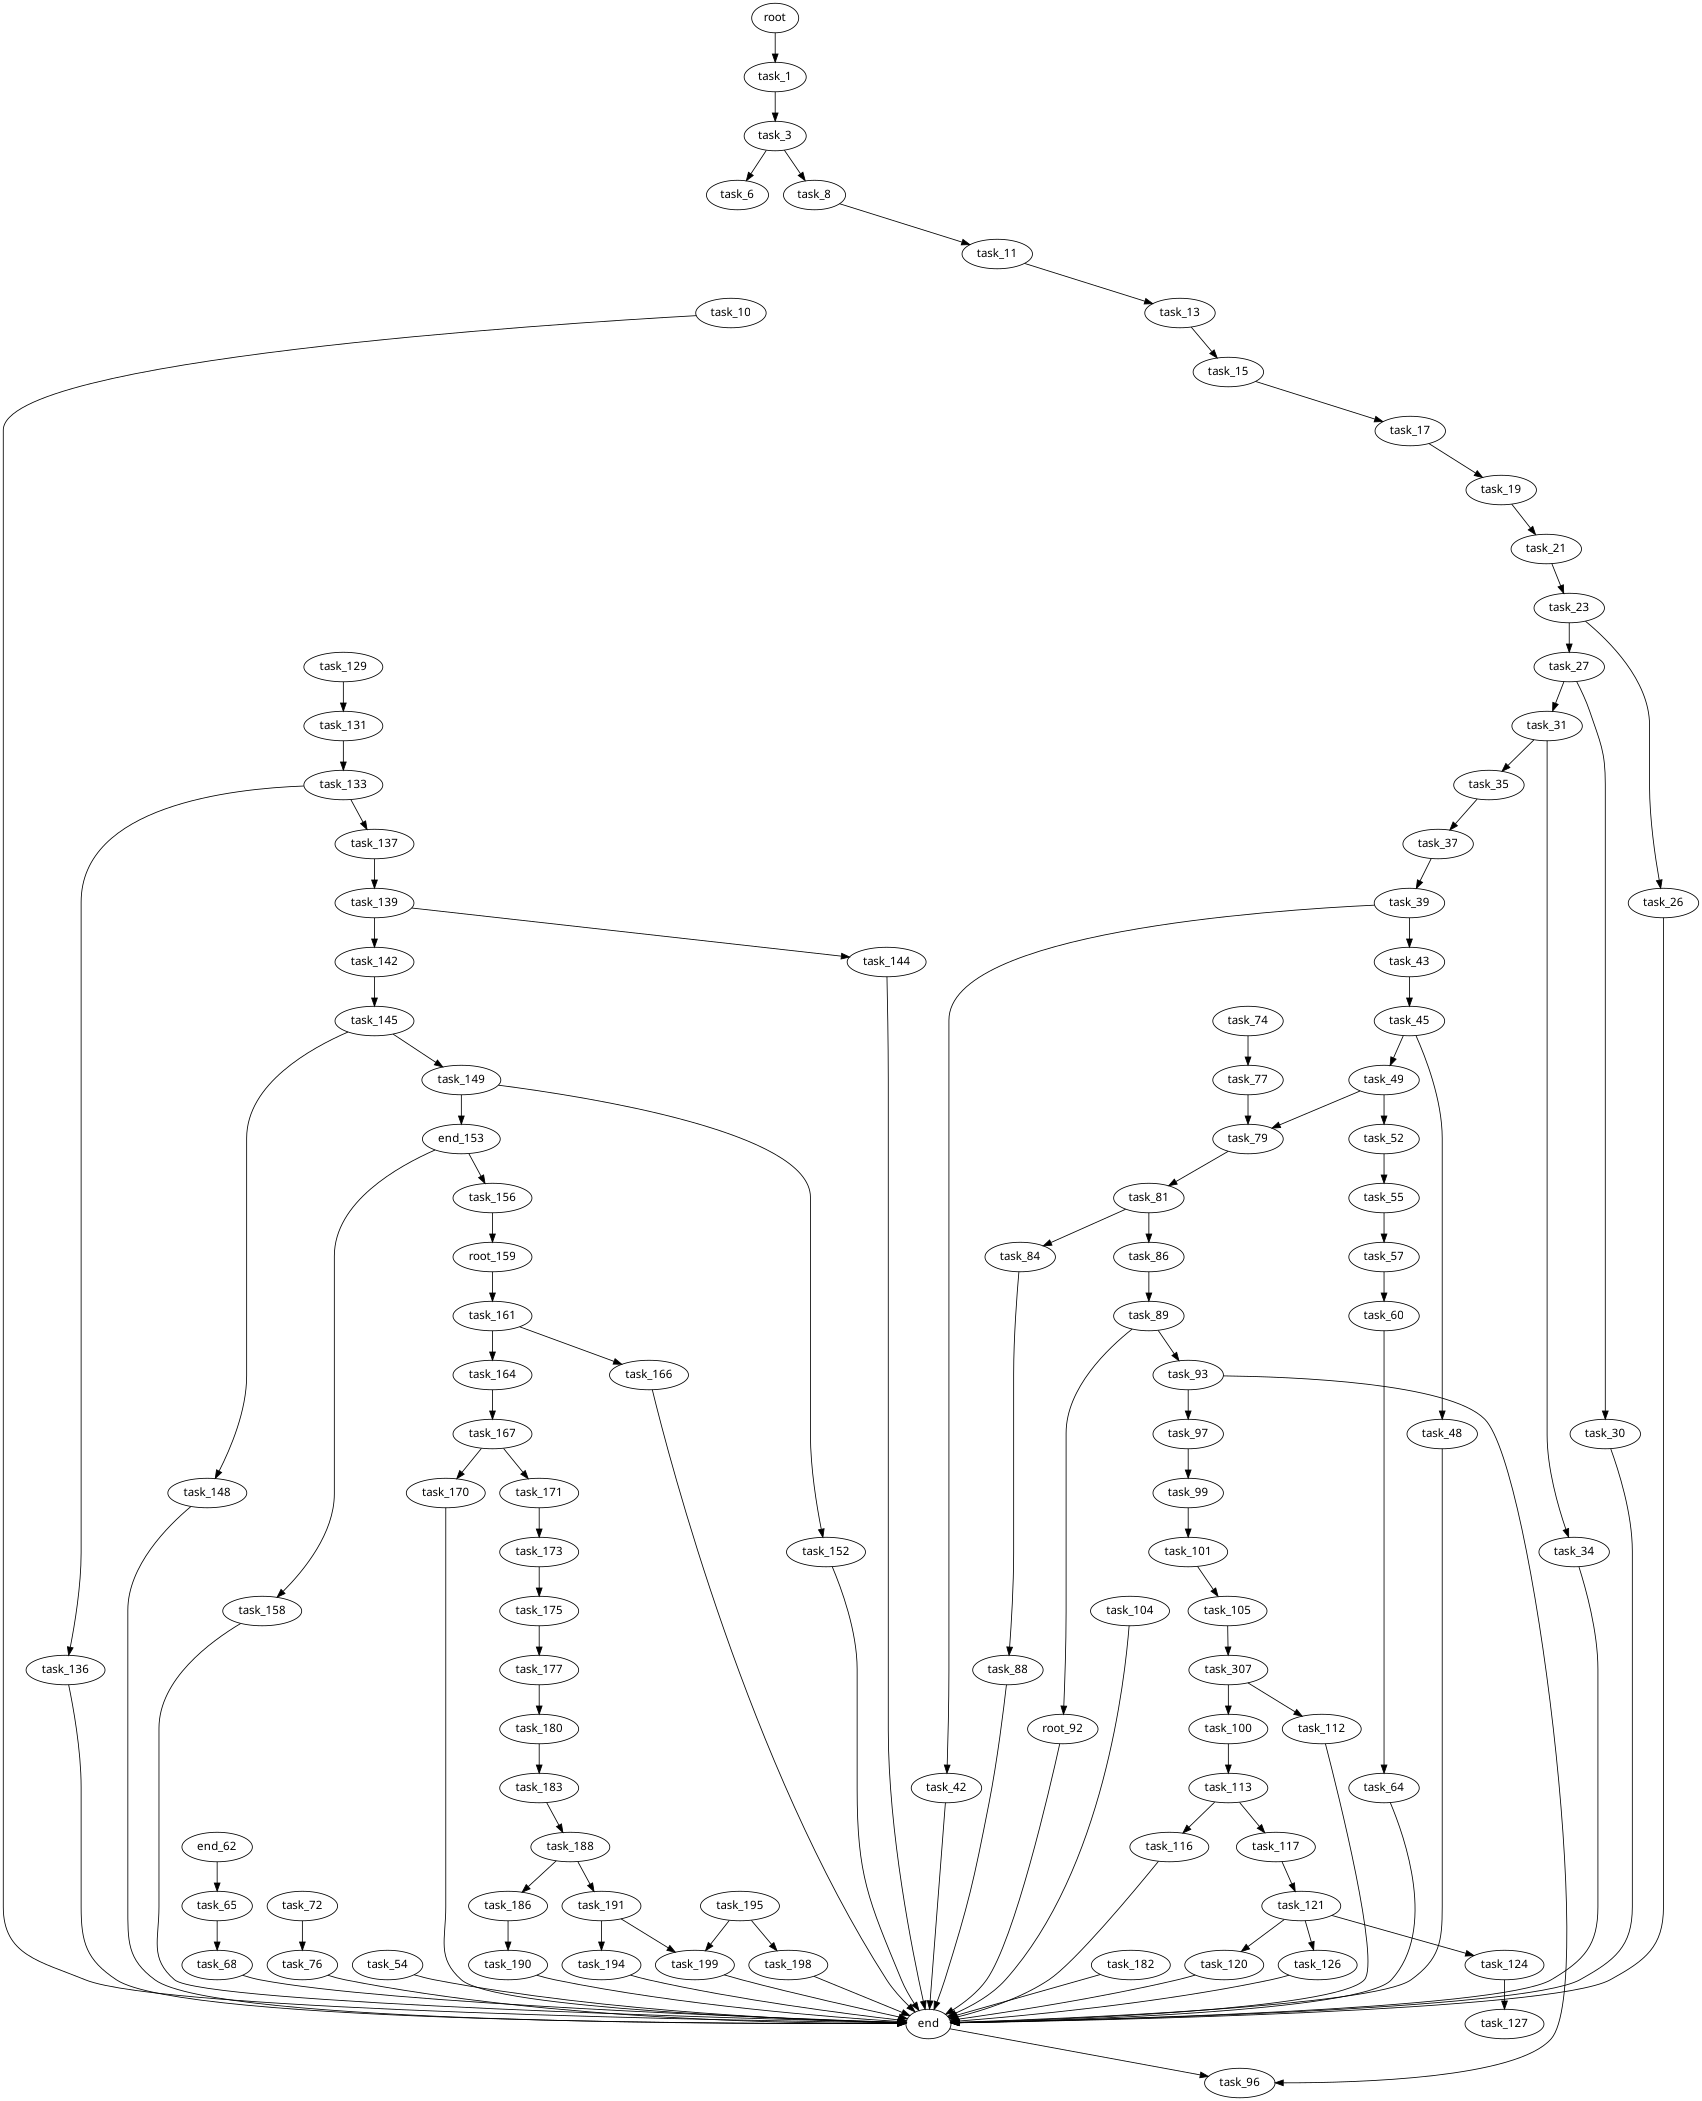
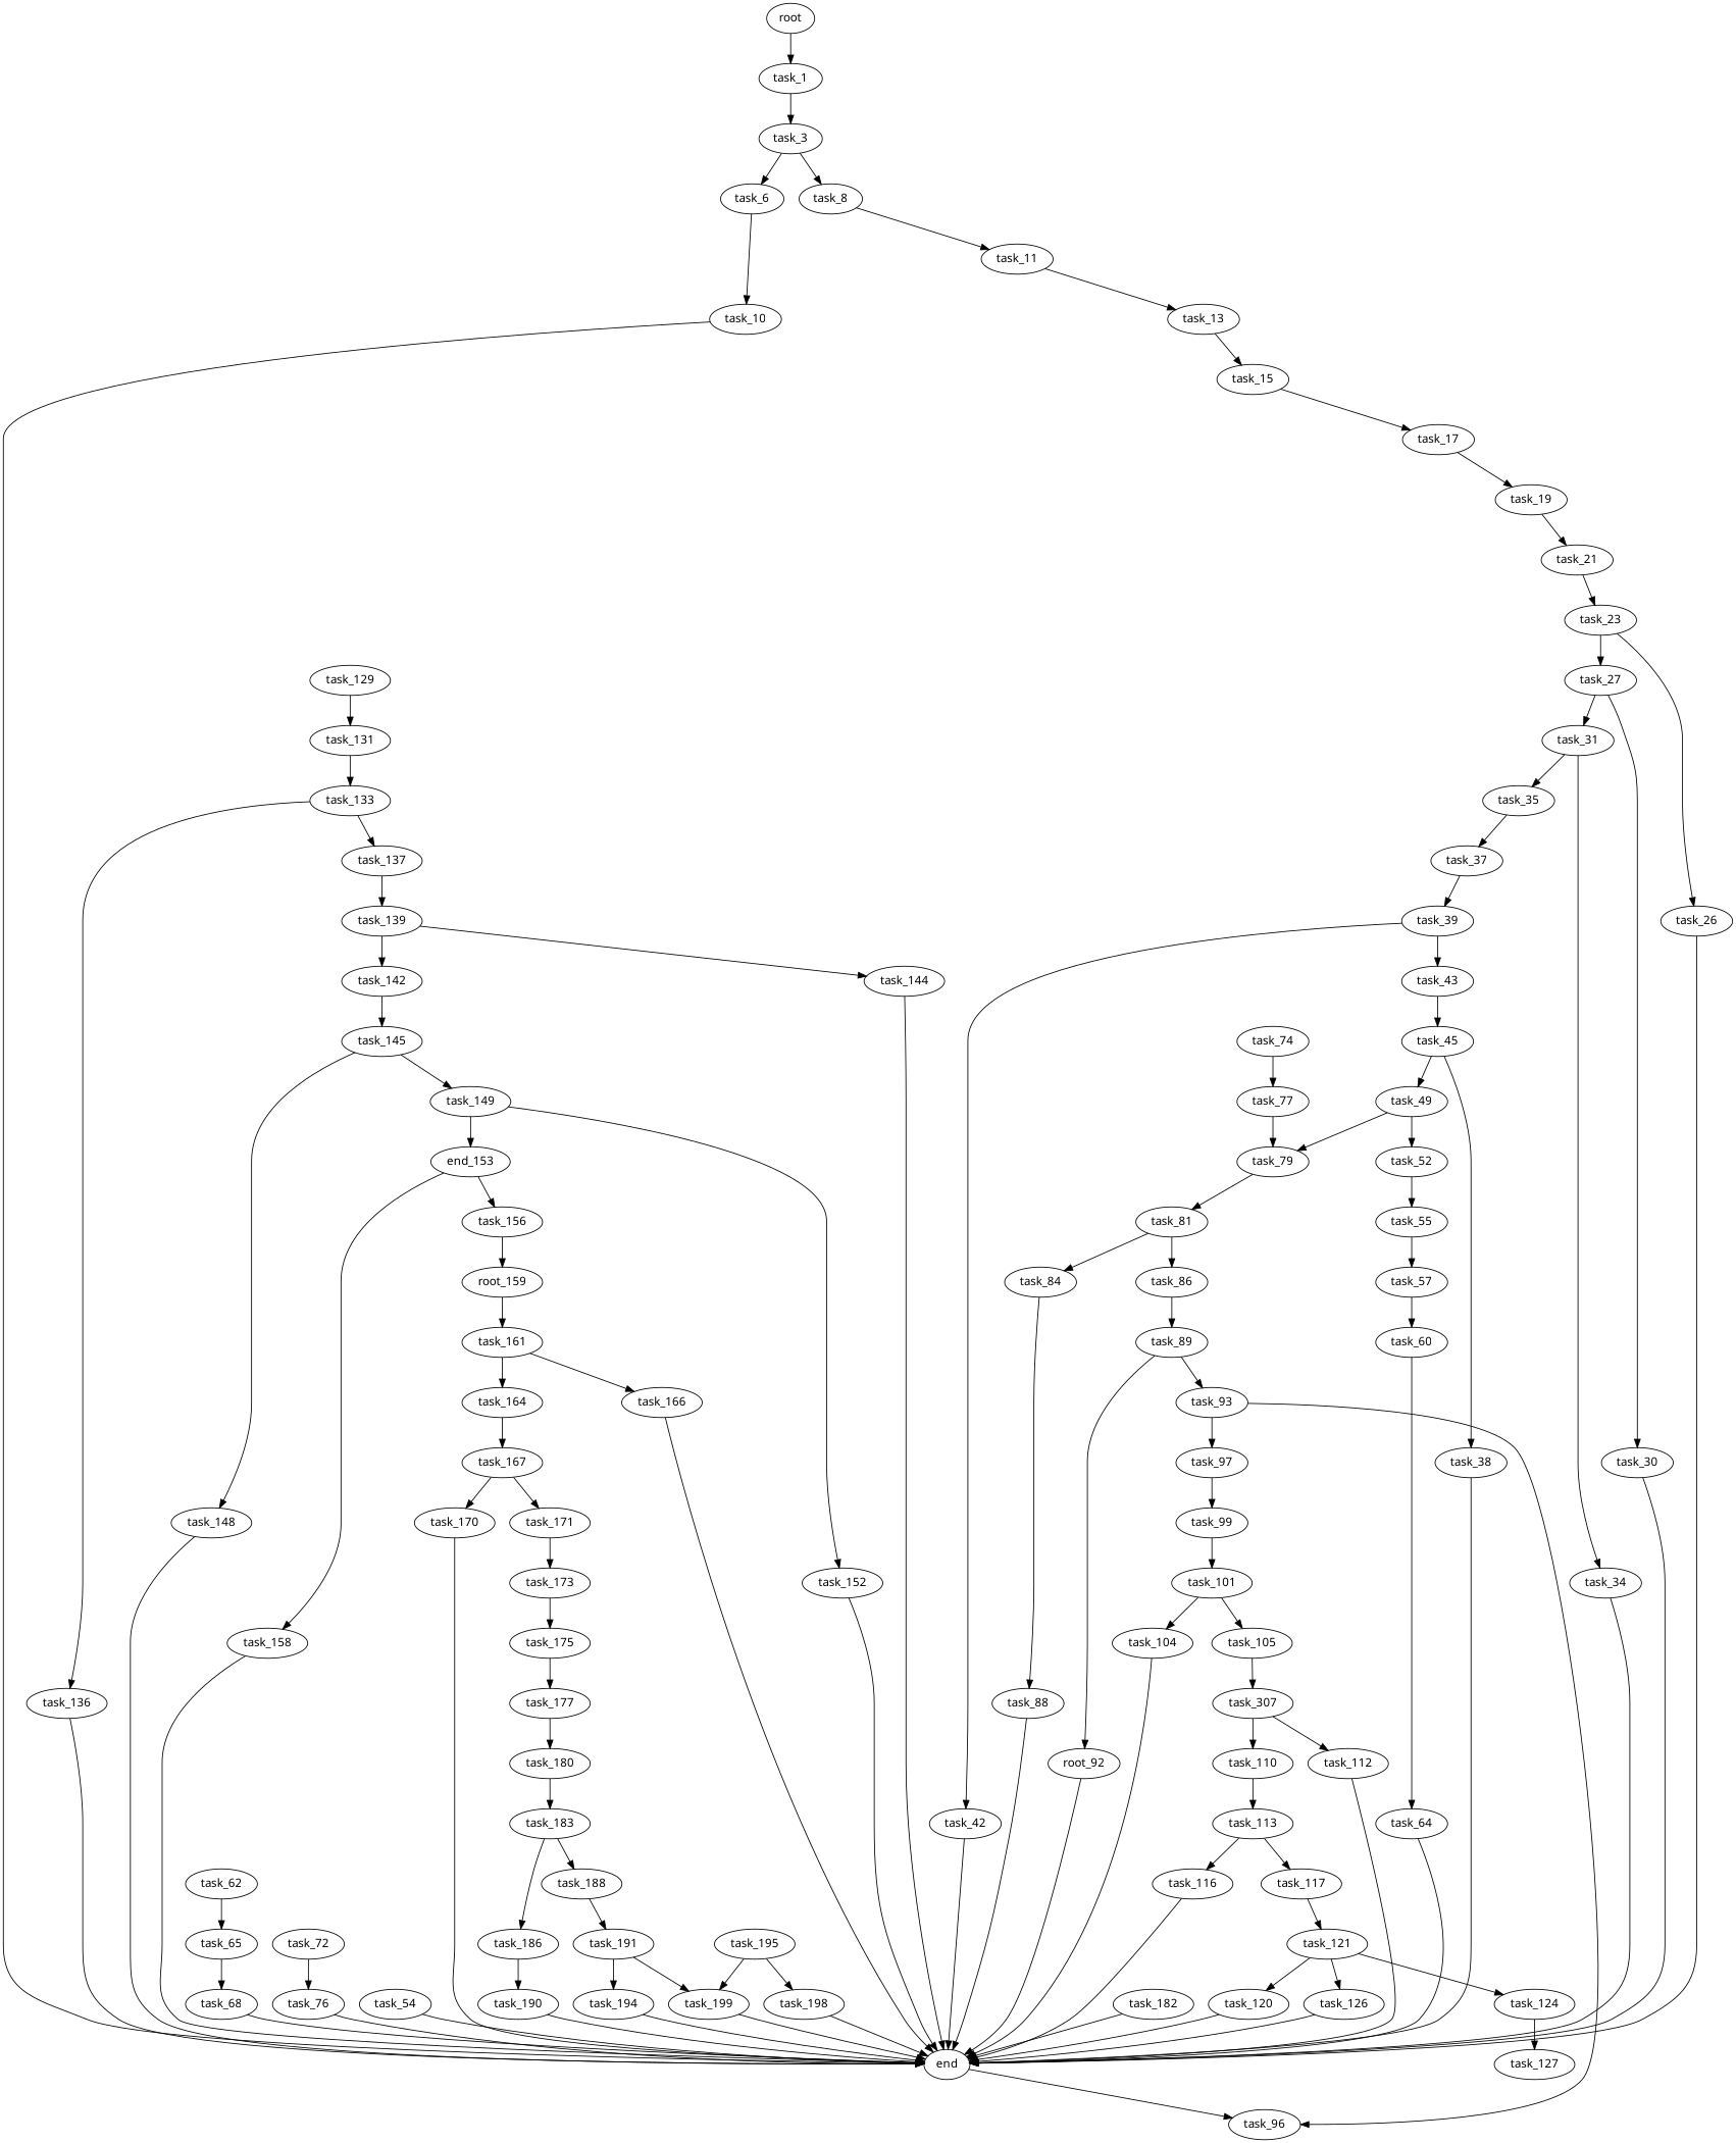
  digraph {
    fontname="Noto Sans"
    node [fontname="Noto Sans"]
    edge [fontname="Noto Sans"]
    root
    task_1
    task_3
    task_6
    task_8
    task_10
    task_11
    end
    task_13
    task_96
    task_15
    task_17
    task_19
    task_21
    task_23
    task_26
    task_27
    task_30
    task_31
    task_34
    task_35
    task_37
    task_39
    task_42
    task_43
    task_45
-   task_48
+   task_48 [label=task_38]
    task_49
    task_52
    task_79
    task_55
    task_54
    task_57
    task_60
    task_64
-   task_62 [label=end_62]
+   task_62
    task_65
    task_68
    task_72
    task_76
    task_74
    task_77
    task_81
    task_84
    task_86
    task_88
    task_89
    n48 [label=root_92]
    task_93
    task_97
    task_99
    task_101
    task_104
    task_105
    n55 [label=task_307]
-   task_110 [label=task_100]
+   task_110
    task_112
    task_113
    task_116
    task_117
    task_121
    task_120
    task_124
    task_126
    task_127
    task_129
    task_131
    task_133
    task_136
    task_137
    task_139
    task_142
    task_144
    task_145
    task_148
    task_149
    task_152
    n78 [label=end_153]
    task_156
    task_158
    n81 [label=root_159]
    task_161
    task_164
    task_166
    task_167
    task_170
    task_171
    task_173
    task_175
    task_177
    task_180
    task_183
    task_182
    task_186
    task_188
    task_190
    task_191
    task_194
    task_199
    task_195
    task_198
    root -> task_1
    task_1 -> task_3
    task_3 -> task_6
    task_3 -> task_8
+   task_6 -> task_10
    task_8 -> task_11
    task_10 -> end
    task_11 -> task_13
    end -> task_96
    task_13 -> task_15
    task_15 -> task_17
    task_17 -> task_19
    task_19 -> task_21
    task_21 -> task_23
    task_23 -> task_26
    task_23 -> task_27
    task_26 -> end
    task_27 -> task_30
    task_27 -> task_31
    task_30 -> end
    task_31 -> task_34
    task_31 -> task_35
    task_34 -> end
    task_35 -> task_37
    task_37 -> task_39
    task_39 -> task_42
    task_39 -> task_43
    task_42 -> end
    task_43 -> task_45
    task_45 -> task_48
    task_45 -> task_49
    task_48 -> end
    task_49 -> task_52
    task_49 -> task_79
    task_52 -> task_55
    task_79 -> task_81
    task_55 -> task_57
    task_54 -> end
    task_57 -> task_60
    task_60 -> task_64
    task_64 -> end
    task_62 -> task_65
    task_65 -> task_68
    task_68 -> end
    task_72 -> task_76
    task_76 -> end
    task_74 -> task_77
    task_77 -> task_79
    task_81 -> task_84
    task_81 -> task_86
    task_84 -> task_88
    task_86 -> task_89
    task_88 -> end
    task_89 -> n48
    task_89 -> task_93
    n48 -> end
    task_93 -> task_96
    task_93 -> task_97
    task_97 -> task_99
    task_99 -> task_101
+   task_101 -> task_104
    task_101 -> task_105
    task_104 -> end
    task_105 -> n55
    n55 -> task_110
    n55 -> task_112
    task_110 -> task_113
    task_112 -> end
    task_113 -> task_116
    task_113 -> task_117
    task_116 -> end
    task_117 -> task_121
    task_121 -> task_120
    task_121 -> task_124
    task_121 -> task_126
    task_120 -> end
    task_124 -> task_127
    task_126 -> end
    task_129 -> task_131
    task_131 -> task_133
    task_133 -> task_136
    task_133 -> task_137
    task_136 -> end
    task_137 -> task_139
    task_139 -> task_142
    task_139 -> task_144
    task_142 -> task_145
    task_144 -> end
    task_145 -> task_148
    task_145 -> task_149
    task_148 -> end
    task_149 -> task_152
    task_149 -> n78
    task_152 -> end
    n78 -> task_156
    n78 -> task_158
    task_156 -> n81
    task_158 -> end
    n81 -> task_161
    task_161 -> task_164
    task_161 -> task_166
    task_164 -> task_167
    task_166 -> end
    task_167 -> task_170
    task_167 -> task_171
    task_170 -> end
    task_171 -> task_173
    task_173 -> task_175
    task_175 -> task_177
    task_177 -> task_180
    task_180 -> task_183
-   task_188 -> task_186
+   task_183 -> task_186
    task_183 -> task_188
    task_182 -> end
    task_186 -> task_190
    task_188 -> task_191
    task_190 -> end
    task_191 -> task_194
    task_191 -> task_199
    task_194 -> end
    task_199 -> end
    task_195 -> task_199
    task_195 -> task_198
    task_198 -> end
  }
